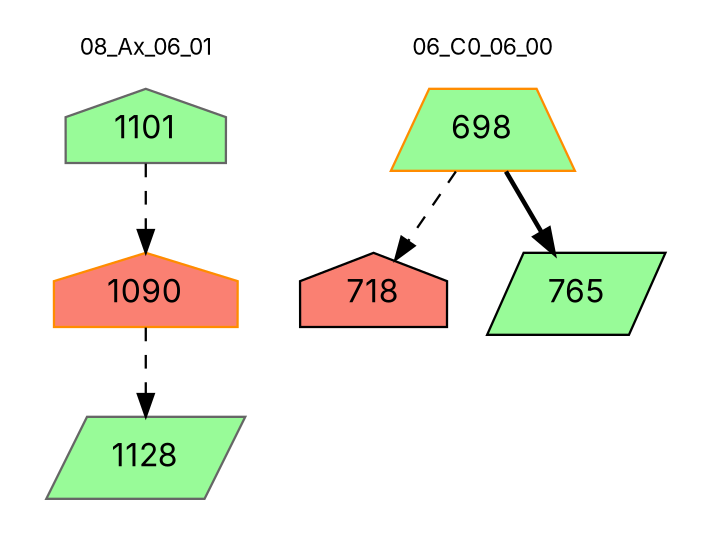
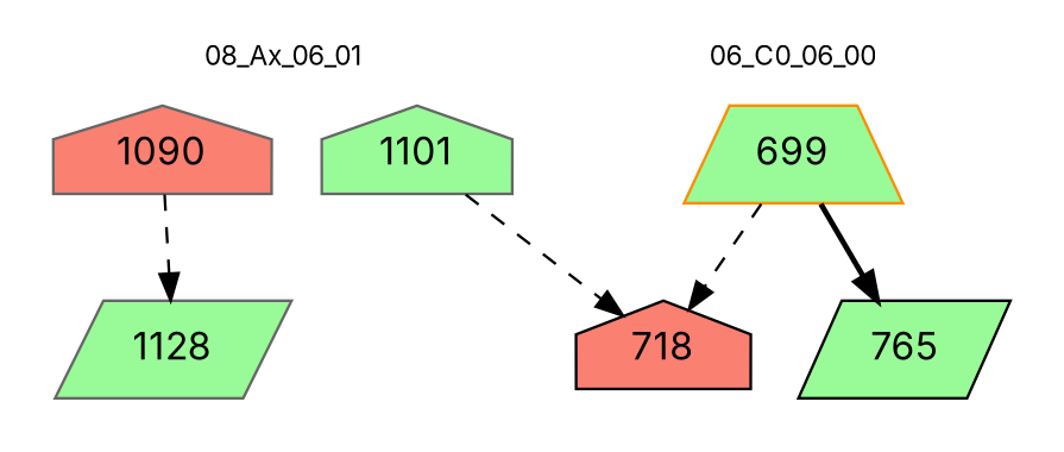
  digraph {
    fontname=Inter
    node [color=gray40 fillcolor=palegreen fontname=Inter shape=house style=filled]
    edge [color=black fontname=Inter style=dashed]
    n1 [label=1101]
-   n2 [color=darkorange fillcolor=salmon label=1090]
+   n2 [fillcolor=salmon label=1090]
    n3 [label=1128 shape=parallelogram]
    n4 [color=black fillcolor=salmon label=718]
-   n5 [color=darkorange label=698 shape=trapezium]
+   n5 [color=darkorange label=699 shape=trapezium]
    n6 [color=black label=765 shape=parallelogram]
    subgraph cluster_1 {
      color=white
      fontsize=10
      label="08_Ax_06_01"
      n1
      n2
      n3
    }
    subgraph cluster_2 {
      color=white
      fontsize=10
      label="06_C0_06_00"
      n4
      n5
      n6
    }
-   n1 -> n2
+   n1 -> n4
    n2 -> n3
    n5 -> n4
    n5 -> n6 [style=bold]
  }
